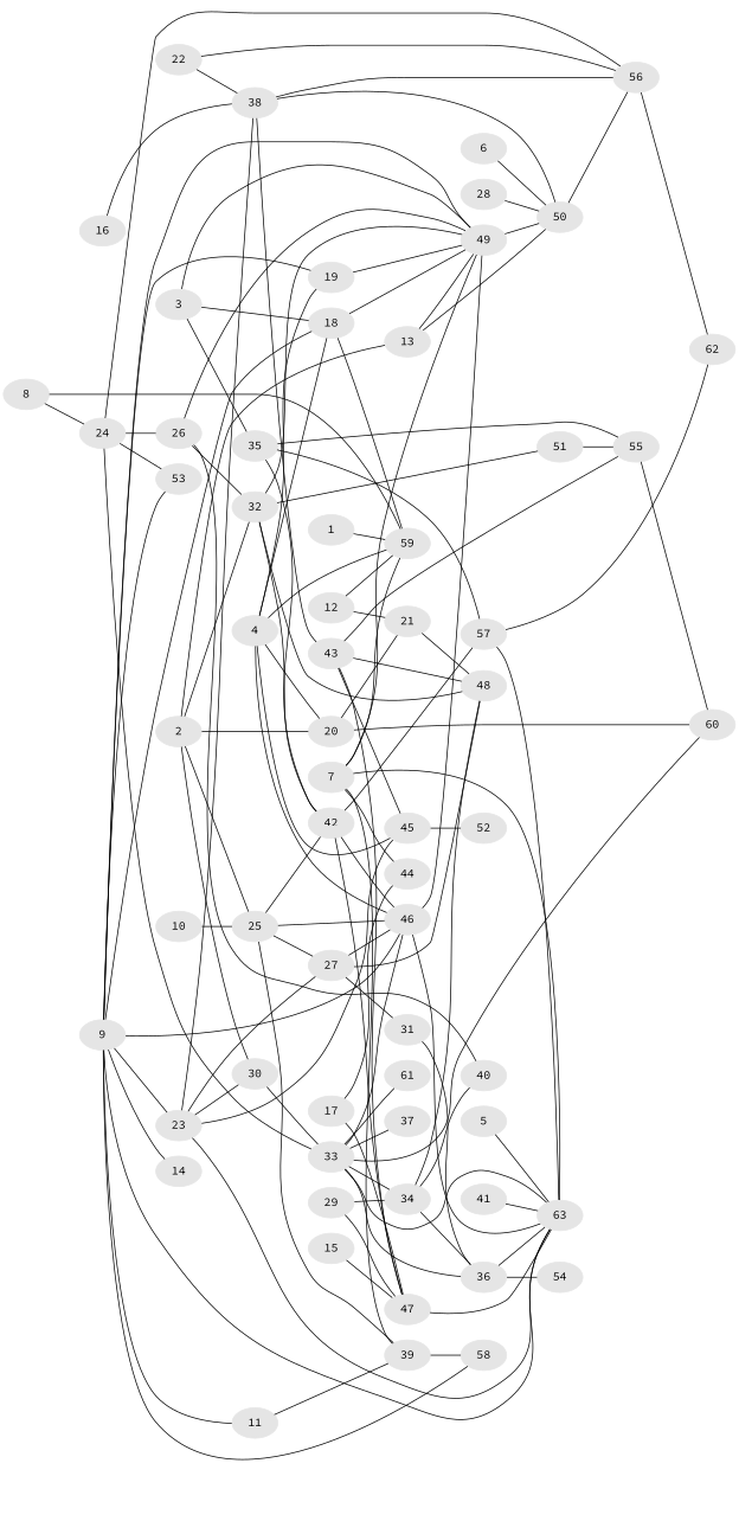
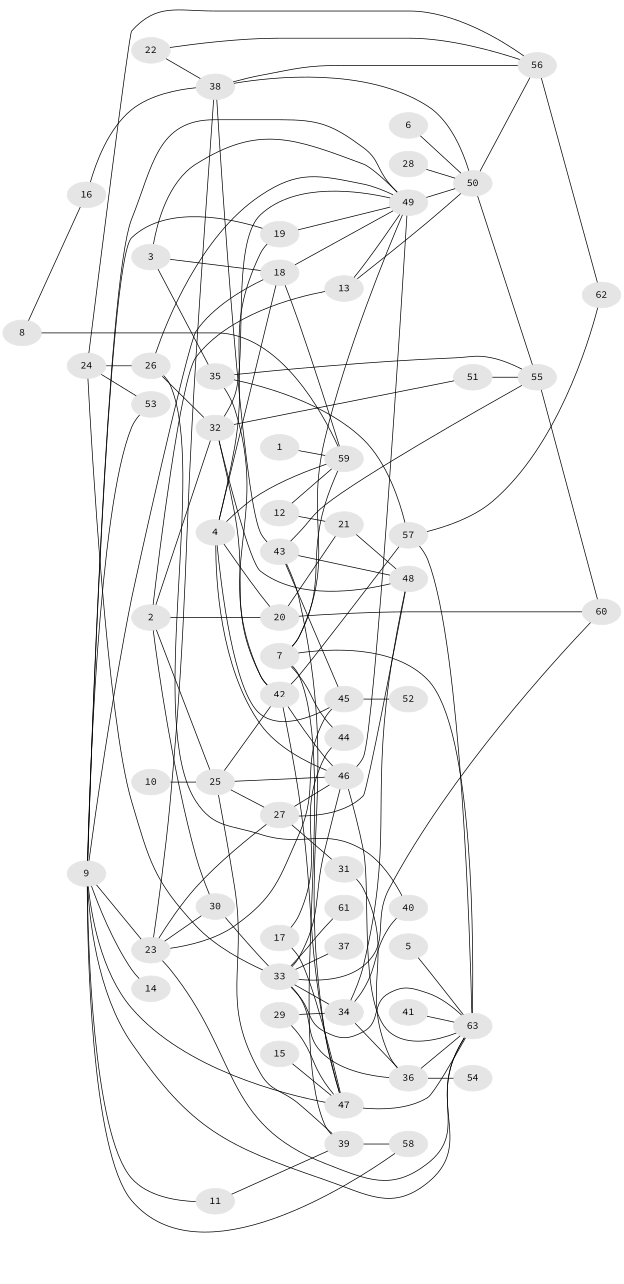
  graph {
    fontname="Source Code Pro"
    rankdir=LR
    node [color=gray90 fontname="Source Code Pro" style=filled]
    edge [fontname="Source Code Pro" weight=1.0]
    1
    59
    2
    13
    20
    25
    30
    32
    49
    50
    21
    60
    46
    39
    27
    42
    33
    48
    51
    3
    18
    35
    4
    19
    45
    52
    63
    5
    6
    56
    55
    7
    44
    58
    8
    24
    53
    26
    9
    11
    14
    23
    38
    10
    12
    15
    47
    16
    43
    17
    22
    62
    31
    40
    34
    36
    37
    61
    57
    28
    29
    54
    41
    1 -- 59
    2 -- 13
    2 -- 20
    2 -- 25
    2 -- 30
    2 -- 32
    13 -- 49
    13 -- 50
    20 -- 21
    20 -- 60
    25 -- 46
    25 -- 39
    25 -- 27
    25 -- 42
    30 -- 33
    32 -- 49
    32 -- 42
    32 -- 48
    32 -- 51
    49 -- 50 [weight=2.0]
    50 -- 56
+   50 -- 55
    21 -- 48
    46 -- 49
    46 -- 63
    39 -- 58
    27 -- 46
    27 -- 48
    27 -- 31
    42 -- 46
    42 -- 47
    42 -- 57
    33 -- 60
    33 -- 46
    33 -- 63
    33 -- 34
    33 -- 36
    33 -- 37
    33 -- 61
    51 -- 55
    3 -- 49
    3 -- 18
    3 -- 35
    18 -- 59
    18 -- 49
    35 -- 42
    35 -- 55
    35 -- 57
    4 -- 59
    4 -- 20
    4 -- 46
    4 -- 18
    4 -- 19
    4 -- 45
    19 -- 49
    45 -- 52
    5 -- 63
    6 -- 50
    56 -- 62
    55 -- 60
    7 -- 59
    7 -- 49
    7 -- 39
    7 -- 63
    7 -- 44
    8 -- 59
-   8 -- 24
+   8 -- 16
    24 -- 33
    24 -- 56
    24 -- 53
    24 -- 26
    26 -- 32
    26 -- 49
    26 -- 40
    9 -- 49 [weight=3.0]
-   9 -- 46
+   9 -- 47
    9 -- 18
    9 -- 19
    9 -- 63
    9 -- 58
    9 -- 53
    9 -- 11
    9 -- 14
    9 -- 23
    11 -- 39
    23 -- 30
    23 -- 27
    23 -- 45
    23 -- 63
    23 -- 38
    38 -- 50
    38 -- 56
    38 -- 43
    10 -- 25
    12 -- 59
    12 -- 21
    15 -- 47
    47 -- 63
    16 -- 38
    43 -- 48
    43 -- 45
    43 -- 55
    43 -- 47
    17 -- 44
    17 -- 47
    22 -- 56
    22 -- 38
    31 -- 36
    34 -- 48
    34 -- 40
    34 -- 36
    36 -- 63
    36 -- 54
    57 -- 63
    57 -- 62
    28 -- 50
    29 -- 47
    29 -- 34
    41 -- 63
  }
